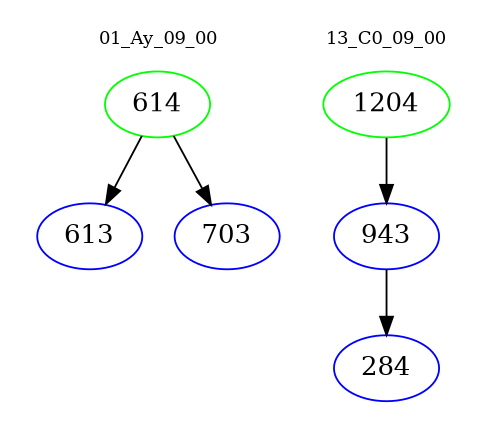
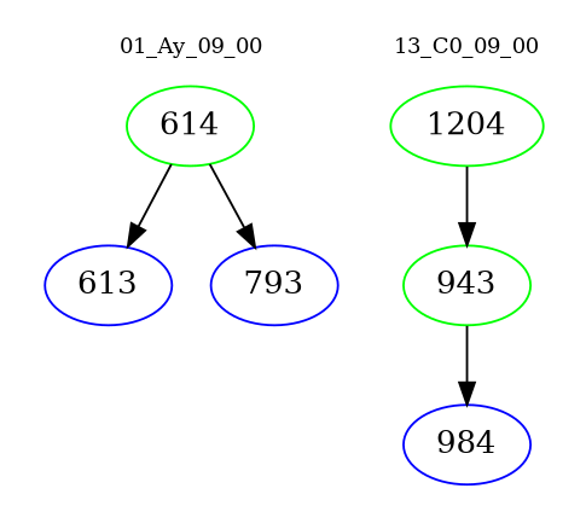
  digraph {
    node [color=blue]
    edge [color=black]
    n1 [color=green label=614]
    n2 [label=613]
-   n3 [label=703]
+   n3 [label=793]
    n4 [color=green label=1204]
-   n5 [label=943]
-   n6 [label=284]
+   n5 [color=green label=943]
+   n6 [label=984]
    subgraph cluster_1 {
      color=white
      fontsize=10
      label="01_Ay_09_00"
      n1
      n2
      n3
    }
    subgraph cluster_2 {
      color=white
      fontsize=10
      label="13_C0_09_00"
      n4
      n5
      n6
    }
    n1 -> n2
    n1 -> n3
    n4 -> n5
    n5 -> n6
  }
